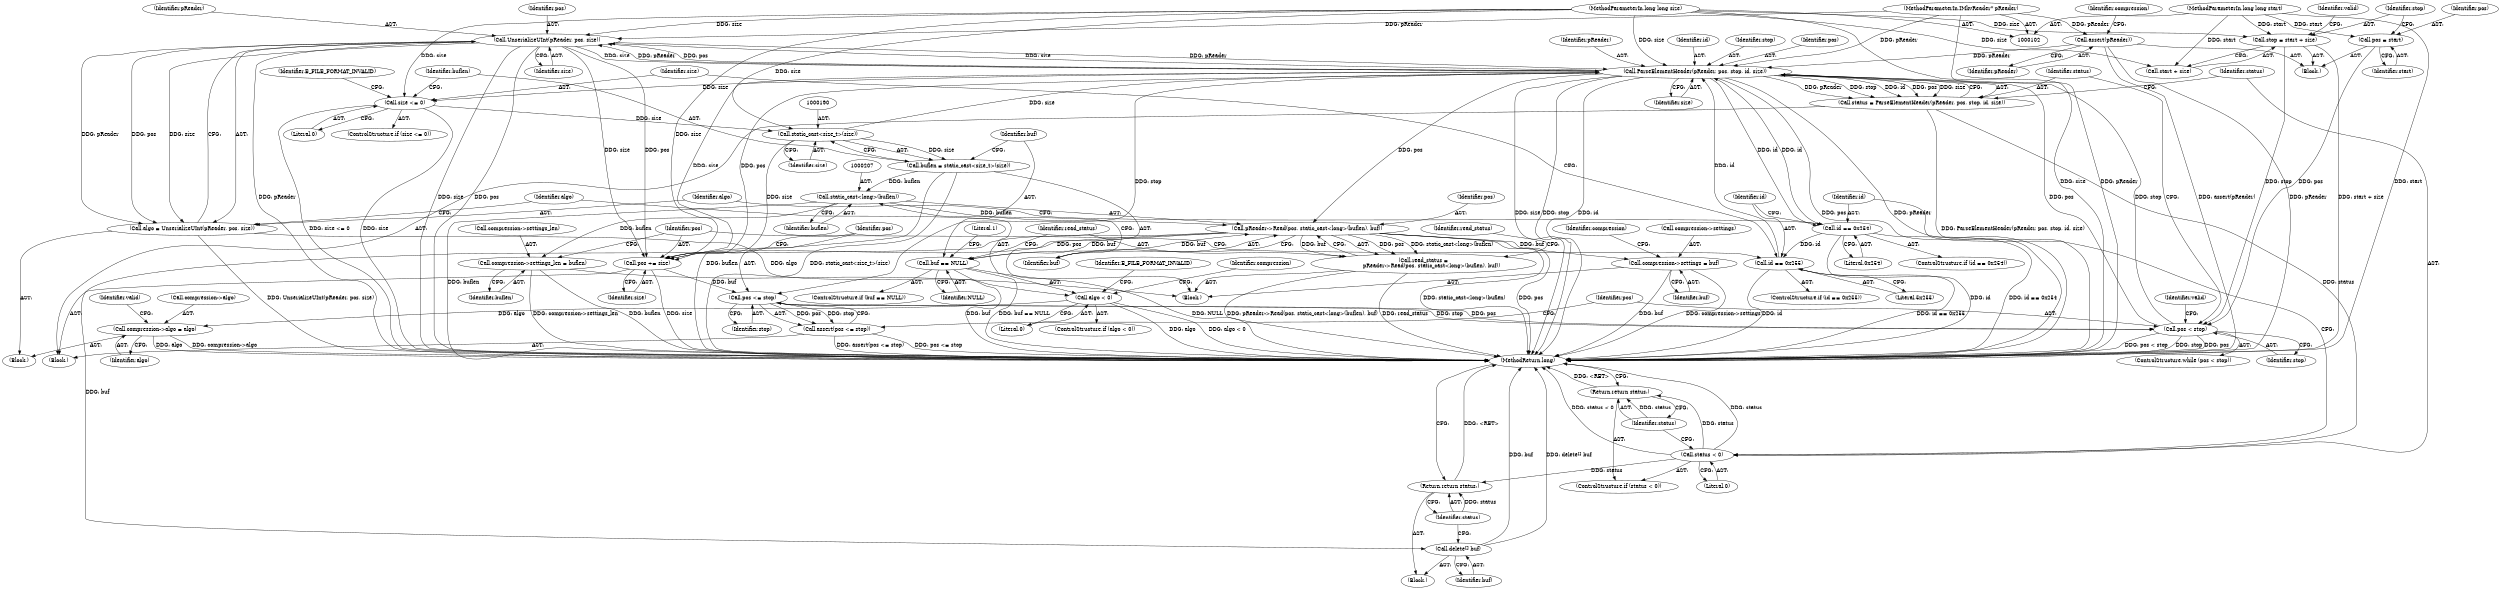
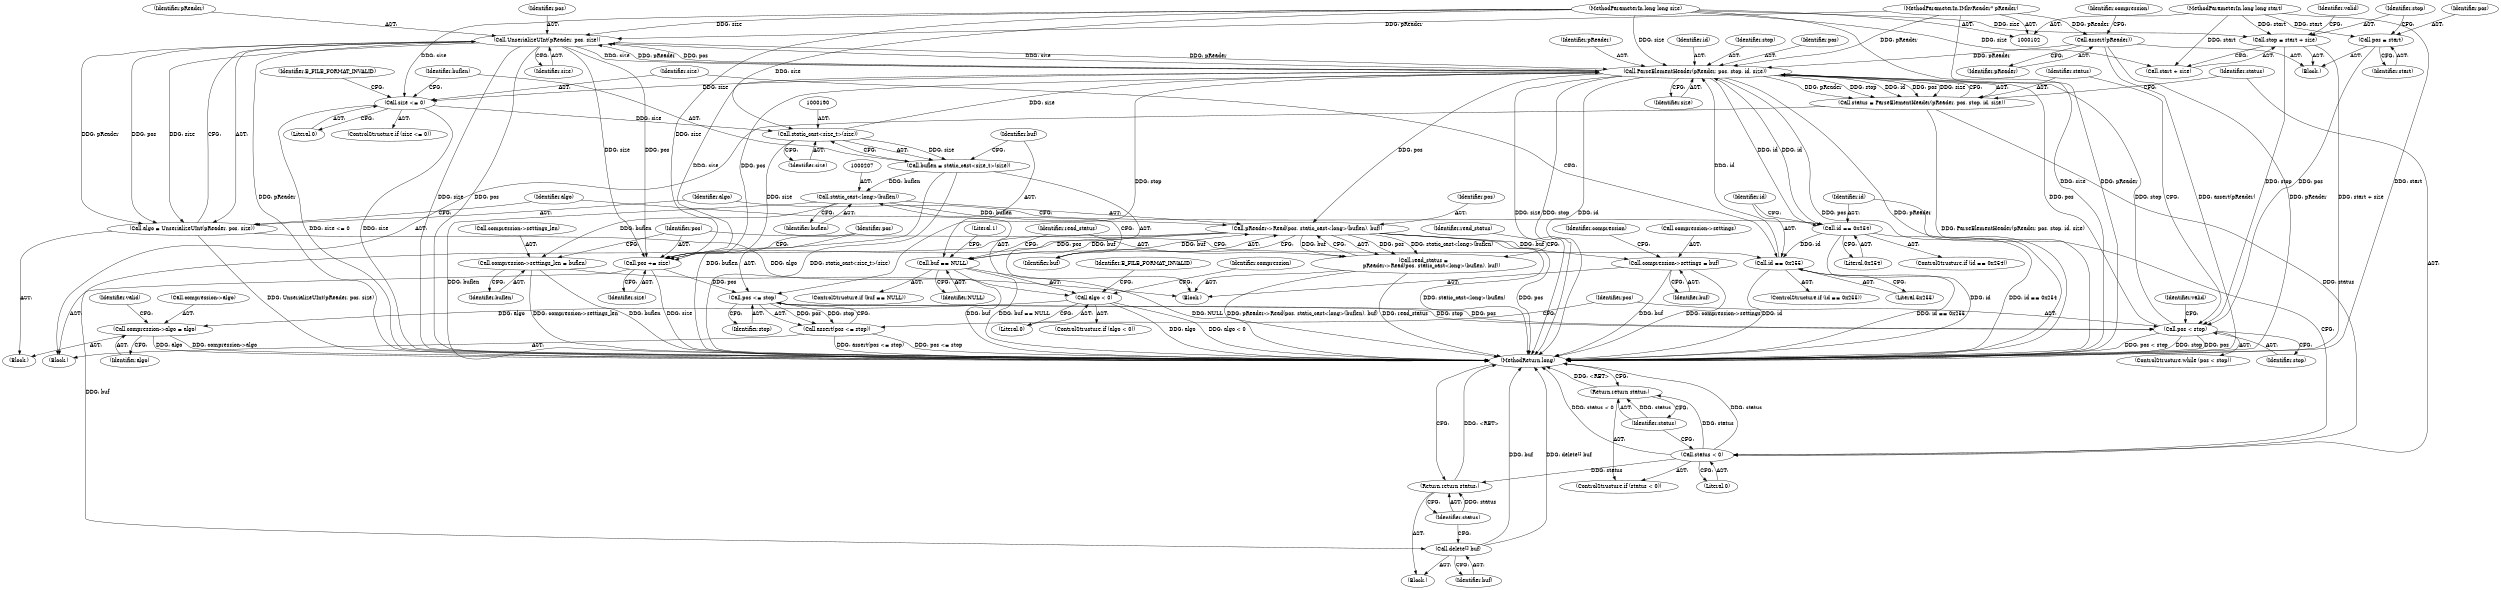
  digraph {
    n1 [label="(Call,UnserializeUInt(pReader, pos, size))"]
    n2 [label="(Call,ParseElementHeader(pReader, pos, stop, id, size))"]
    n3 [label="(Call,pos += size)"]
    n4 [label="(Call,algo = UnserializeUInt(pReader, pos, size))"]
    n5 [label="(Identifier,size)"]
    n6 [label="(MethodReturn,long)"]
    n7 [label="(Call,pos <= stop)"]
    n8 [label="(Call,size <= 0)"]
    n9 [label="(Call,pReader->Read(pos, static_cast<long>(buflen), buf))"]
    n10 [label="(Call,id == 0x254)"]
    n11 [label="(Call,status = ParseElementHeader(pReader, pos, stop, id, size))"]
    n12 [label="(Identifier,size)"]
    n13 [label="(Identifier,size)"]
    n14 [label="(Block,)"]
    n15 [label="(Call,algo < 0)"]
    n16 [label="(Block,)"]
    n17 [label="(Return,return status;)"]
    n18 [label="(Return,return status;)"]
    n19 [label="(Call,pos < stop)"]
    n20 [label="(Call,assert(pos <= stop))"]
    n21 [label="(Identifier,stop)"]
    n22 [label="(Call,static_cast<size_t>(size))"]
    n23 [label="(Literal,0)"]
    n24 [label="(ControlStructure,if (size <= 0))"]
    n25 [label="(Call,buf == NULL)"]
    n26 [label="(Call,read_status =\n          pReader->Read(pos, static_cast<long>(buflen), buf))"]
    n27 [label="(Call,delete[] buf)"]
    n28 [label="(Call,compression->settings = buf)"]
    n29 [label="(Identifier,buf)"]
    n30 [label="(Call,id == 0x255)"]
    n31 [label="(ControlStructure,if (id == 0x254))"]
    n32 [label="(Literal,0x254)"]
    n33 [label="(Call,status < 0)"]
    n34 [label="(MethodParameterIn,IMkvReader* pReader)"]
    n35 [label="(Call,assert(pReader))"]
    1000102
    n37 [label="(Block,)"]
    n38 [label="(Identifier,pReader)"]
    n39 [label="(MethodParameterIn,long long size)"]
    n40 [label="(Call,stop = start + size)"]
    n41 [label="(Call,start + size)"]
    n42 [label="(Call,buflen = static_cast<size_t>(size))"]
    n43 [label="(Identifier,size)"]
    n44 [label="(ControlStructure,while (pos < stop))"]
    n45 [label="(Identifier,stop)"]
    n46 [label="(Call,pos = start)"]
    n47 [label="(Identifier,start)"]
    n48 [label="(MethodParameterIn,long long start)"]
    n49 [label="(Call,static_cast<long>(buflen))"]
    n50 [label="(Block,)"]
    n51 [label="(Identifier,NULL)"]
    n52 [label="(ControlStructure,if (buf == NULL))"]
    n53 [label="(Block,)"]
    n54 [label="(Identifier,buf)"]
    n55 [label="(Identifier,buf)"]
    n56 [label="(Call,compression->settings_len = buflen)"]
    n57 [label="(Identifier,buflen)"]
    n58 [label="(Identifier,buflen)"]
    n59 [label="(ControlStructure,if (id == 0x255))"]
    n60 [label="(Literal,5x255)"]
    n61 [label="(ControlStructure,if (status < 0))"]
    n62 [label="(Literal,0)"]
    n63 [label="(Identifier,status)"]
    n64 [label="(Identifier,status)"]
    n65 [label="(Call,compression->algo = algo)"]
    n66 [label="(Literal,0)"]
    n67 [label="(ControlStructure,if (algo < 0))"]
    n68 [label="(Identifier,algo)"]
    n69 [label="(Identifier,status)"]
    n70 [label="(Identifier,id)"]
    n71 [label="(Identifier,pos)"]
    n72 [label="(Identifier,E_FILE_FORMAT_INVALID)"]
    n73 [label="(Identifier,buf)"]
    n74 [label="(Identifier,valid)"]
    n75 [label="(Identifier,pos)"]
    n76 [label="(Identifier,stop)"]
    n77 [label="(Identifier,E_FILE_FORMAT_INVALID)"]
    n78 [label="(Identifier,id)"]
    n79 [label="(Identifier,read_status)"]
    n80 [label="(Identifier,read_status)"]
    n81 [label="(Identifier,valid)"]
    n82 [label="(Identifier,id)"]
    n83 [label="(Call,compression->algo)"]
    n84 [label="(Identifier,pos)"]
    n85 [label="(Identifier,size)"]
    n86 [label="(Identifier,stop)"]
    n87 [label="(Identifier,pReader)"]
    n88 [label="(Identifier,compression)"]
    n89 [label="(Identifier,pos)"]
    n90 [label="(Identifier,pos)"]
    n91 [label="(Identifier,pos)"]
    n92 [label="(Identifier,compression)"]
    n93 [label="(Identifier,compression)"]
    n94 [label="(Identifier,buflen)"]
    n95 [label="(Literal,1)"]
    n96 [label="(Call,compression->settings)"]
    n97 [label="(Call,compression->settings_len)"]
    n98 [label="(Identifier,status)"]
    n99 [label="(Identifier,pReader)"]
    n100 [label="(Identifier,valid)"]
    n101 [label="(Identifier,algo)"]
    n102 [label="(Identifier,algo)"]
    n103 [label="(Identifier,pos)"]
    1000190
    1000207
    n1 -> n2 [label="DDG: pReader"]
    n1 -> n2 [label="DDG: size"]
    n1 -> n3 [label="DDG: size"]
    n1 -> n3 [label="DDG: pos"]
    n1 -> n4 [label="AST: "]
    n1 -> n4 [label="DDG: pReader"]
    n1 -> n4 [label="DDG: pos"]
    n1 -> n4 [label="DDG: size"]
    n1 -> n5 [label="CFG: "]
    n1 -> n6 [label="DDG: pReader"]
    n1 -> n6 [label="DDG: size"]
    n1 -> n6 [label="DDG: pos"]
    n2 -> n1 [label="DDG: pReader"]
    n2 -> n1 [label="DDG: pos"]
    n2 -> n1 [label="DDG: size"]
    n2 -> n3 [label="DDG: size"]
    n2 -> n3 [label="DDG: pos"]
    n2 -> n6 [label="DDG: size"]
    n2 -> n6 [label="DDG: stop"]
    n2 -> n6 [label="DDG: id"]
    n2 -> n6 [label="DDG: pos"]
    n2 -> n6 [label="DDG: pReader"]
    n2 -> n7 [label="DDG: stop"]
    n2 -> n8 [label="DDG: size"]
    n2 -> n9 [label="DDG: pos"]
    n2 -> n10 [label="DDG: id"]
    n2 -> n11 [label="AST: "]
    n2 -> n11 [label="DDG: pReader"]
    n2 -> n11 [label="DDG: stop"]
    n2 -> n11 [label="DDG: id"]
    n2 -> n11 [label="DDG: pos"]
    n2 -> n11 [label="DDG: size"]
    n2 -> n12 [label="CFG: "]
    n3 -> n6 [label="DDG: size"]
-   n3 -> n7 [label="DDG: buf"]
+   n3 -> n7 [label="DDG: pos"]
    n3 -> n13 [label="CFG: "]
    n3 -> n14 [label="AST: "]
    n4 -> n1 [label="CFG: "]
    n4 -> n6 [label="DDG: UnserializeUInt(pReader, pos, size)"]
    n4 -> n15 [label="DDG: algo"]
    n4 -> n16 [label="AST: "]
    n5 -> n1 [label="AST: "]
    n6 -> n17 [label="CFG: "]
    n6 -> n18 [label="CFG: "]
    n7 -> n19 [label="DDG: pos"]
    n7 -> n19 [label="DDG: stop"]
    n7 -> n20 [label="AST: "]
    n7 -> n20 [label="DDG: pos"]
    n7 -> n20 [label="DDG: stop"]
    n7 -> n21 [label="CFG: "]
    n8 -> n6 [label="DDG: size <= 0"]
    n8 -> n6 [label="DDG: size"]
    n8 -> n22 [label="DDG: size"]
    n8 -> n23 [label="CFG: "]
    n8 -> n24 [label="AST: "]
    n9 -> n3 [label="DDG: pos"]
    n9 -> n6 [label="DDG: static_cast<long>(buflen)"]
    n9 -> n6 [label="DDG: pos"]
    n9 -> n25 [label="DDG: buf"]
    n9 -> n26 [label="AST: "]
    n9 -> n26 [label="DDG: pos"]
    n9 -> n26 [label="DDG: static_cast<long>(buflen)"]
    n9 -> n26 [label="DDG: buf"]
    n9 -> n27 [label="DDG: buf"]
    n9 -> n28 [label="DDG: buf"]
    n9 -> n29 [label="CFG: "]
    n10 -> n2 [label="DDG: id"]
    n10 -> n6 [label="DDG: id == 0x254"]
    n10 -> n6 [label="DDG: id"]
    n10 -> n30 [label="DDG: id"]
    n10 -> n31 [label="AST: "]
    n10 -> n32 [label="CFG: "]
    n11 -> n2 [label="CFG: "]
    n11 -> n6 [label="DDG: ParseElementHeader(pReader, pos, stop, id, size)"]
    n11 -> n14 [label="AST: "]
    n11 -> n33 [label="DDG: status"]
    n12 -> n2 [label="AST: "]
    n13 -> n3 [label="AST: "]
    n15 -> n6 [label="DDG: algo"]
    n15 -> n6 [label="DDG: algo < 0"]
    n15 -> n65 [label="DDG: algo"]
    n15 -> n66 [label="CFG: "]
    n15 -> n67 [label="AST: "]
    n17 -> n6 [label="DDG: <RET>"]
    n17 -> n61 [label="AST: "]
    n17 -> n63 [label="CFG: "]
    n18 -> n6 [label="DDG: <RET>"]
    n18 -> n53 [label="AST: "]
    n18 -> n64 [label="CFG: "]
    n19 -> n2 [label="DDG: pos"]
    n19 -> n2 [label="DDG: stop"]
    n19 -> n6 [label="DDG: pos < stop"]
    n19 -> n6 [label="DDG: stop"]
    n19 -> n6 [label="DDG: pos"]
    n19 -> n44 [label="AST: "]
    n19 -> n45 [label="CFG: "]
    n20 -> n6 [label="DDG: pos <= stop"]
    n20 -> n6 [label="DDG: assert(pos <= stop)"]
    n20 -> n7 [label="CFG: "]
    n20 -> n14 [label="AST: "]
    n21 -> n7 [label="AST: "]
    n22 -> n2 [label="DDG: size"]
    n22 -> n3 [label="DDG: size"]
    n22 -> n42 [label="AST: "]
    n22 -> n42 [label="DDG: size"]
    n22 -> n43 [label="CFG: "]
    n23 -> n8 [label="AST: "]
    n25 -> n6 [label="DDG: buf == NULL"]
    n25 -> n6 [label="DDG: NULL"]
    n25 -> n6 [label="DDG: buf"]
    n25 -> n9 [label="DDG: buf"]
    n25 -> n51 [label="CFG: "]
    n25 -> n52 [label="AST: "]
    n26 -> n6 [label="DDG: read_status"]
    n26 -> n6 [label="DDG: pReader->Read(pos, static_cast<long>(buflen), buf)"]
    n26 -> n9 [label="CFG: "]
    n26 -> n50 [label="AST: "]
    n27 -> n6 [label="DDG: buf"]
    n27 -> n6 [label="DDG: delete[] buf"]
    n27 -> n53 [label="AST: "]
    n27 -> n54 [label="CFG: "]
    n28 -> n6 [label="DDG: buf"]
    n28 -> n6 [label="DDG: compression->settings"]
    n28 -> n50 [label="AST: "]
    n28 -> n55 [label="CFG: "]
    n29 -> n9 [label="AST: "]
    n29 -> n49 [label="CFG: "]
    n30 -> n2 [label="DDG: id"]
    n30 -> n6 [label="DDG: id == 0x255"]
    n30 -> n6 [label="DDG: id"]
    n30 -> n59 [label="AST: "]
    n30 -> n60 [label="CFG: "]
    n32 -> n10 [label="AST: "]
    n33 -> n6 [label="DDG: status"]
    n33 -> n6 [label="DDG: status < 0"]
    n33 -> n17 [label="DDG: status"]
    n33 -> n18 [label="DDG: status"]
    n33 -> n61 [label="AST: "]
    n33 -> n62 [label="CFG: "]
    n34 -> n1 [label="DDG: pReader"]
    n34 -> n2 [label="DDG: pReader"]
    n34 -> n6 [label="DDG: pReader"]
    n34 -> n35 [label="DDG: pReader"]
    n34 -> 1000102 [label="AST: "]
    n35 -> n2 [label="DDG: pReader"]
    n35 -> n6 [label="DDG: assert(pReader)"]
    n35 -> n6 [label="DDG: pReader"]
    n35 -> n37 [label="AST: "]
    n35 -> n38 [label="CFG: "]
    n38 -> n35 [label="AST: "]
    n39 -> n1 [label="DDG: size"]
    n39 -> n2 [label="DDG: size"]
    n39 -> n3 [label="DDG: size"]
    n39 -> n6 [label="DDG: size"]
    n39 -> n8 [label="DDG: size"]
    n39 -> n22 [label="DDG: size"]
    n39 -> 1000102 [label="AST: "]
    n39 -> n40 [label="DDG: size"]
    n39 -> n41 [label="DDG: size"]
    n40 -> n6 [label="DDG: start + size"]
    n40 -> n19 [label="DDG: stop"]
    n40 -> n37 [label="AST: "]
    n40 -> n41 [label="CFG: "]
    n41 -> n40 [label="AST: "]
    n42 -> n6 [label="DDG: buflen"]
    n42 -> n6 [label="DDG: static_cast<size_t>(size)"]
    n42 -> n22 [label="CFG: "]
    n42 -> n49 [label="DDG: buflen"]
    n42 -> n50 [label="AST: "]
    n43 -> n22 [label="AST: "]
    n45 -> n19 [label="AST: "]
    n46 -> n19 [label="DDG: pos"]
    n46 -> n37 [label="AST: "]
    n46 -> n47 [label="CFG: "]
    n47 -> n46 [label="AST: "]
    n48 -> n6 [label="DDG: start"]
    n48 -> 1000102 [label="AST: "]
    n48 -> n40 [label="DDG: start"]
    n48 -> n41 [label="DDG: start"]
    n48 -> n46 [label="DDG: start"]
    n49 -> n6 [label="DDG: buflen"]
    n49 -> n9 [label="AST: "]
    n49 -> n9 [label="DDG: buflen"]
    n49 -> n56 [label="DDG: buflen"]
    n49 -> n57 [label="CFG: "]
    n51 -> n25 [label="AST: "]
    n54 -> n27 [label="AST: "]
    n55 -> n28 [label="AST: "]
    n56 -> n6 [label="DDG: compression->settings_len"]
    n56 -> n6 [label="DDG: buflen"]
    n56 -> n50 [label="AST: "]
    n56 -> n58 [label="CFG: "]
    n57 -> n49 [label="AST: "]
    n58 -> n56 [label="AST: "]
    n60 -> n30 [label="AST: "]
    n62 -> n33 [label="AST: "]
    n63 -> n17 [label="AST: "]
    n63 -> n17 [label="DDG: status"]
    n63 -> n33 [label="CFG: "]
    n64 -> n18 [label="AST: "]
    n64 -> n18 [label="DDG: status"]
    n64 -> n27 [label="CFG: "]
    n65 -> n6 [label="DDG: compression->algo"]
    n65 -> n6 [label="DDG: algo"]
    n65 -> n16 [label="AST: "]
    n65 -> n68 [label="CFG: "]
    n66 -> n15 [label="AST: "]
    n68 -> n65 [label="AST: "]
    n69 -> n11 [label="AST: "]
    n69 -> n19 [label="CFG: "]
    n70 -> n10 [label="AST: "]
    n70 -> n33 [label="CFG: "]
    n71 -> n3 [label="CFG: "]
    n71 -> n7 [label="AST: "]
    n72 -> n15 [label="CFG: "]
    n73 -> n25 [label="AST: "]
    n73 -> n42 [label="CFG: "]
    n74 -> n65 [label="CFG: "]
    n75 -> n3 [label="AST: "]
    n75 -> n30 [label="CFG: "]
    n75 -> n56 [label="CFG: "]
    n76 -> n40 [label="AST: "]
    n76 -> n46 [label="CFG: "]
    n77 -> n8 [label="CFG: "]
    n78 -> n10 [label="CFG: "]
    n78 -> n30 [label="AST: "]
    n79 -> n25 [label="CFG: "]
    n79 -> n26 [label="AST: "]
    n80 -> n26 [label="CFG: "]
    n81 -> n19 [label="CFG: "]
    n82 -> n2 [label="AST: "]
    n83 -> n65 [label="AST: "]
    n84 -> n9 [label="AST: "]
    n85 -> n8 [label="AST: "]
    n85 -> n30 [label="CFG: "]
    n86 -> n2 [label="AST: "]
    n87 -> n1 [label="AST: "]
    n88 -> n28 [label="CFG: "]
    n89 -> n2 [label="AST: "]
    n90 -> n19 [label="AST: "]
    n90 -> n20 [label="CFG: "]
    n91 -> n1 [label="AST: "]
    n92 -> n35 [label="CFG: "]
    n93 -> n15 [label="CFG: "]
    n94 -> n8 [label="CFG: "]
    n94 -> n42 [label="AST: "]
    n95 -> n25 [label="CFG: "]
    n96 -> n28 [label="AST: "]
    n97 -> n56 [label="AST: "]
    n98 -> n11 [label="CFG: "]
    n98 -> n33 [label="AST: "]
    n99 -> n2 [label="AST: "]
    n100 -> n40 [label="CFG: "]
    n101 -> n4 [label="CFG: "]
    n101 -> n15 [label="AST: "]
    n102 -> n4 [label="AST: "]
    n102 -> n10 [label="CFG: "]
    n103 -> n46 [label="AST: "]
    1000190 -> n22 [label="AST: "]
    1000207 -> n49 [label="AST: "]
  }
